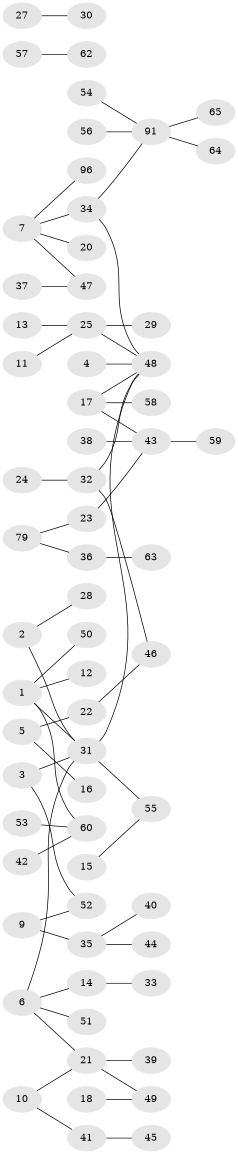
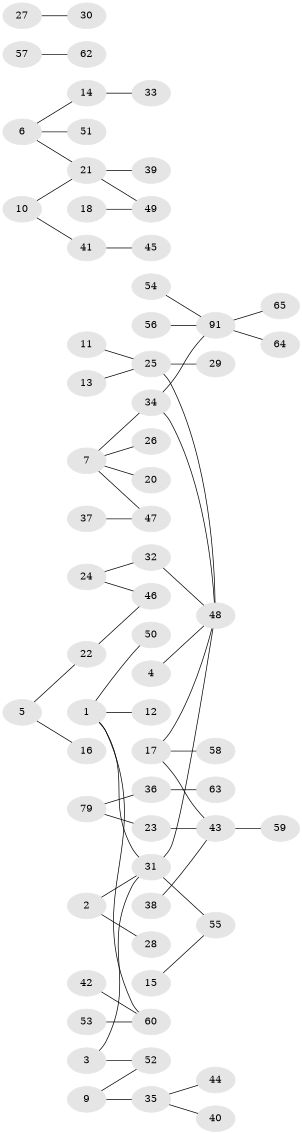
  graph {
    rankdir=LR
    node [color=gray90 style=filled]
    edge [weight=1.0]
    1
    12
    31
    50
    60
    48
    55
    2
    28
    3
    52
    4
    5
    16
    22
    46
    6
    14
    21
    51
    33
    49
    39
    7
    20
-   26 [label=96]
+   26
    34
    47
    n29 [label=91]
    25
    29
    57
    62
    9
    35
    40
    44
    10
    41
    45
    11
    13
    15
    17
    43
    58
    59
    18
    n49 [label=79]
    23
    36
    63
    24
    32
    27
    30
    64
    65
    37
    38
    42
    53
    54
    56
    1 -- 12
    1 -- 31
    1 -- 50
    1 -- 60
    31 -- 48
    31 -- 55
    2 -- 31
    2 -- 28
    3 -- 31
    3 -- 52
    4 -- 48
    5 -- 16
    5 -- 22
    22 -- 46
-   6 -- 31
    6 -- 14
    6 -- 21
    6 -- 51
    14 -- 33
    21 -- 49
    21 -- 39
    7 -- 20
    7 -- 26
    7 -- 34
    7 -- 47
    34 -- 48
    34 -- n29
    n29 -- 64
    n29 -- 65
    25 -- 48
    25 -- 29
    57 -- 62
    9 -- 52
    9 -- 35
    35 -- 40
    35 -- 44
    10 -- 21
    10 -- 41
    41 -- 45
    11 -- 25
    13 -- 25
    15 -- 55
    17 -- 48
    17 -- 43
    17 -- 58
    43 -- 59
    18 -- 49
    n49 -- 23
    n49 -- 36
    23 -- 43
    36 -- 63
    24 -- 32
    32 -- 48
-   32 -- 46
+   24 -- 46
    27 -- 30
    37 -- 47
    38 -- 43
    42 -- 60
    53 -- 60
    54 -- n29
    56 -- n29
  }
